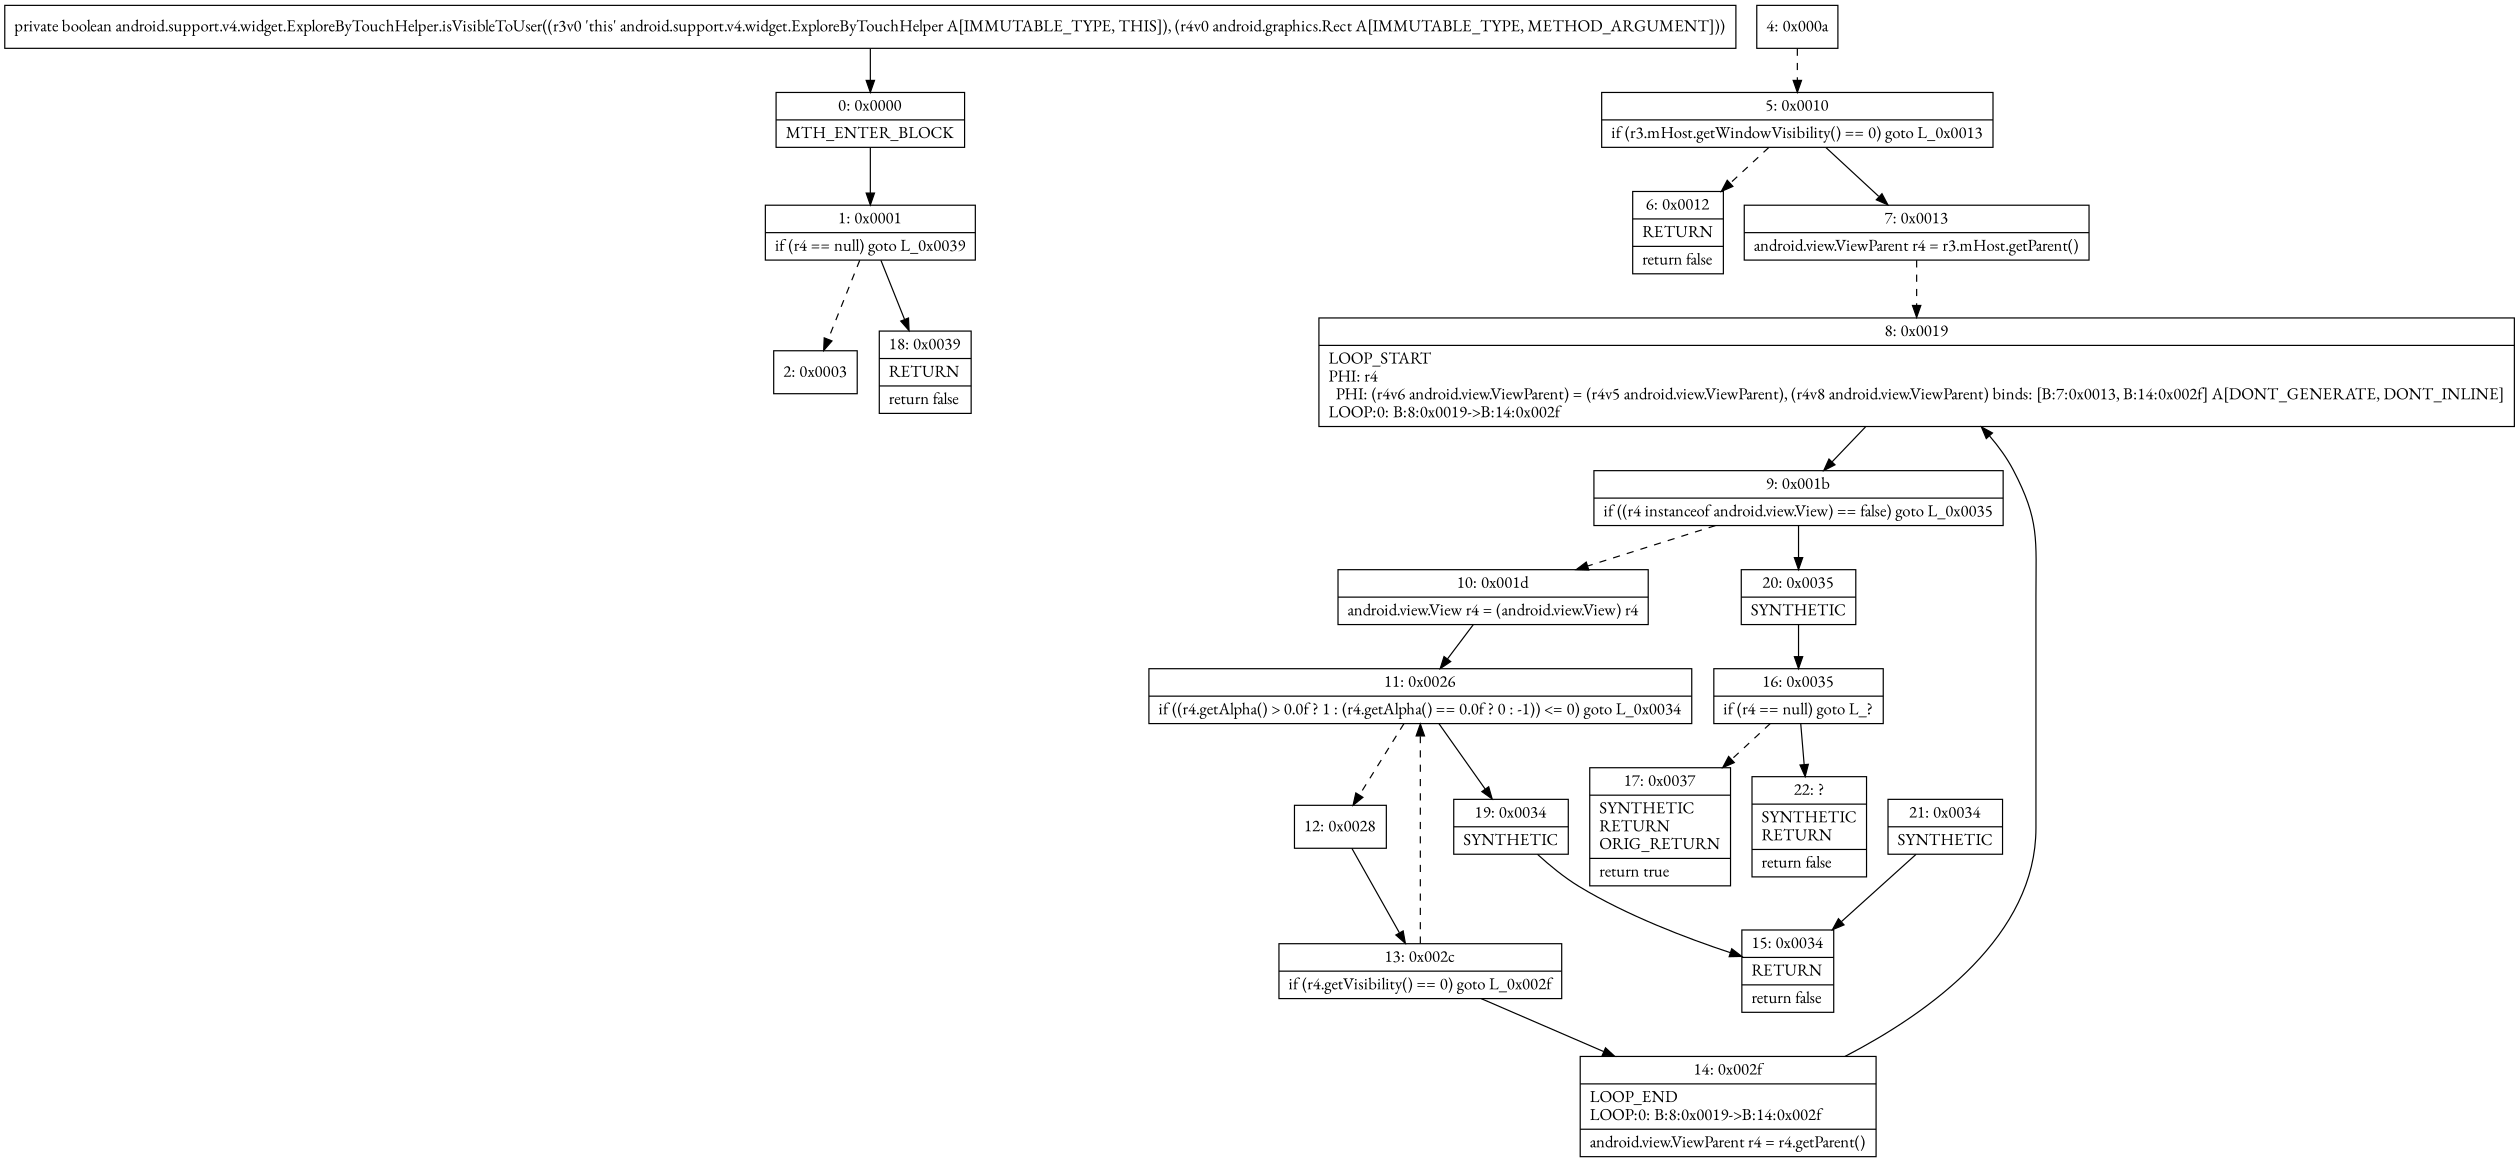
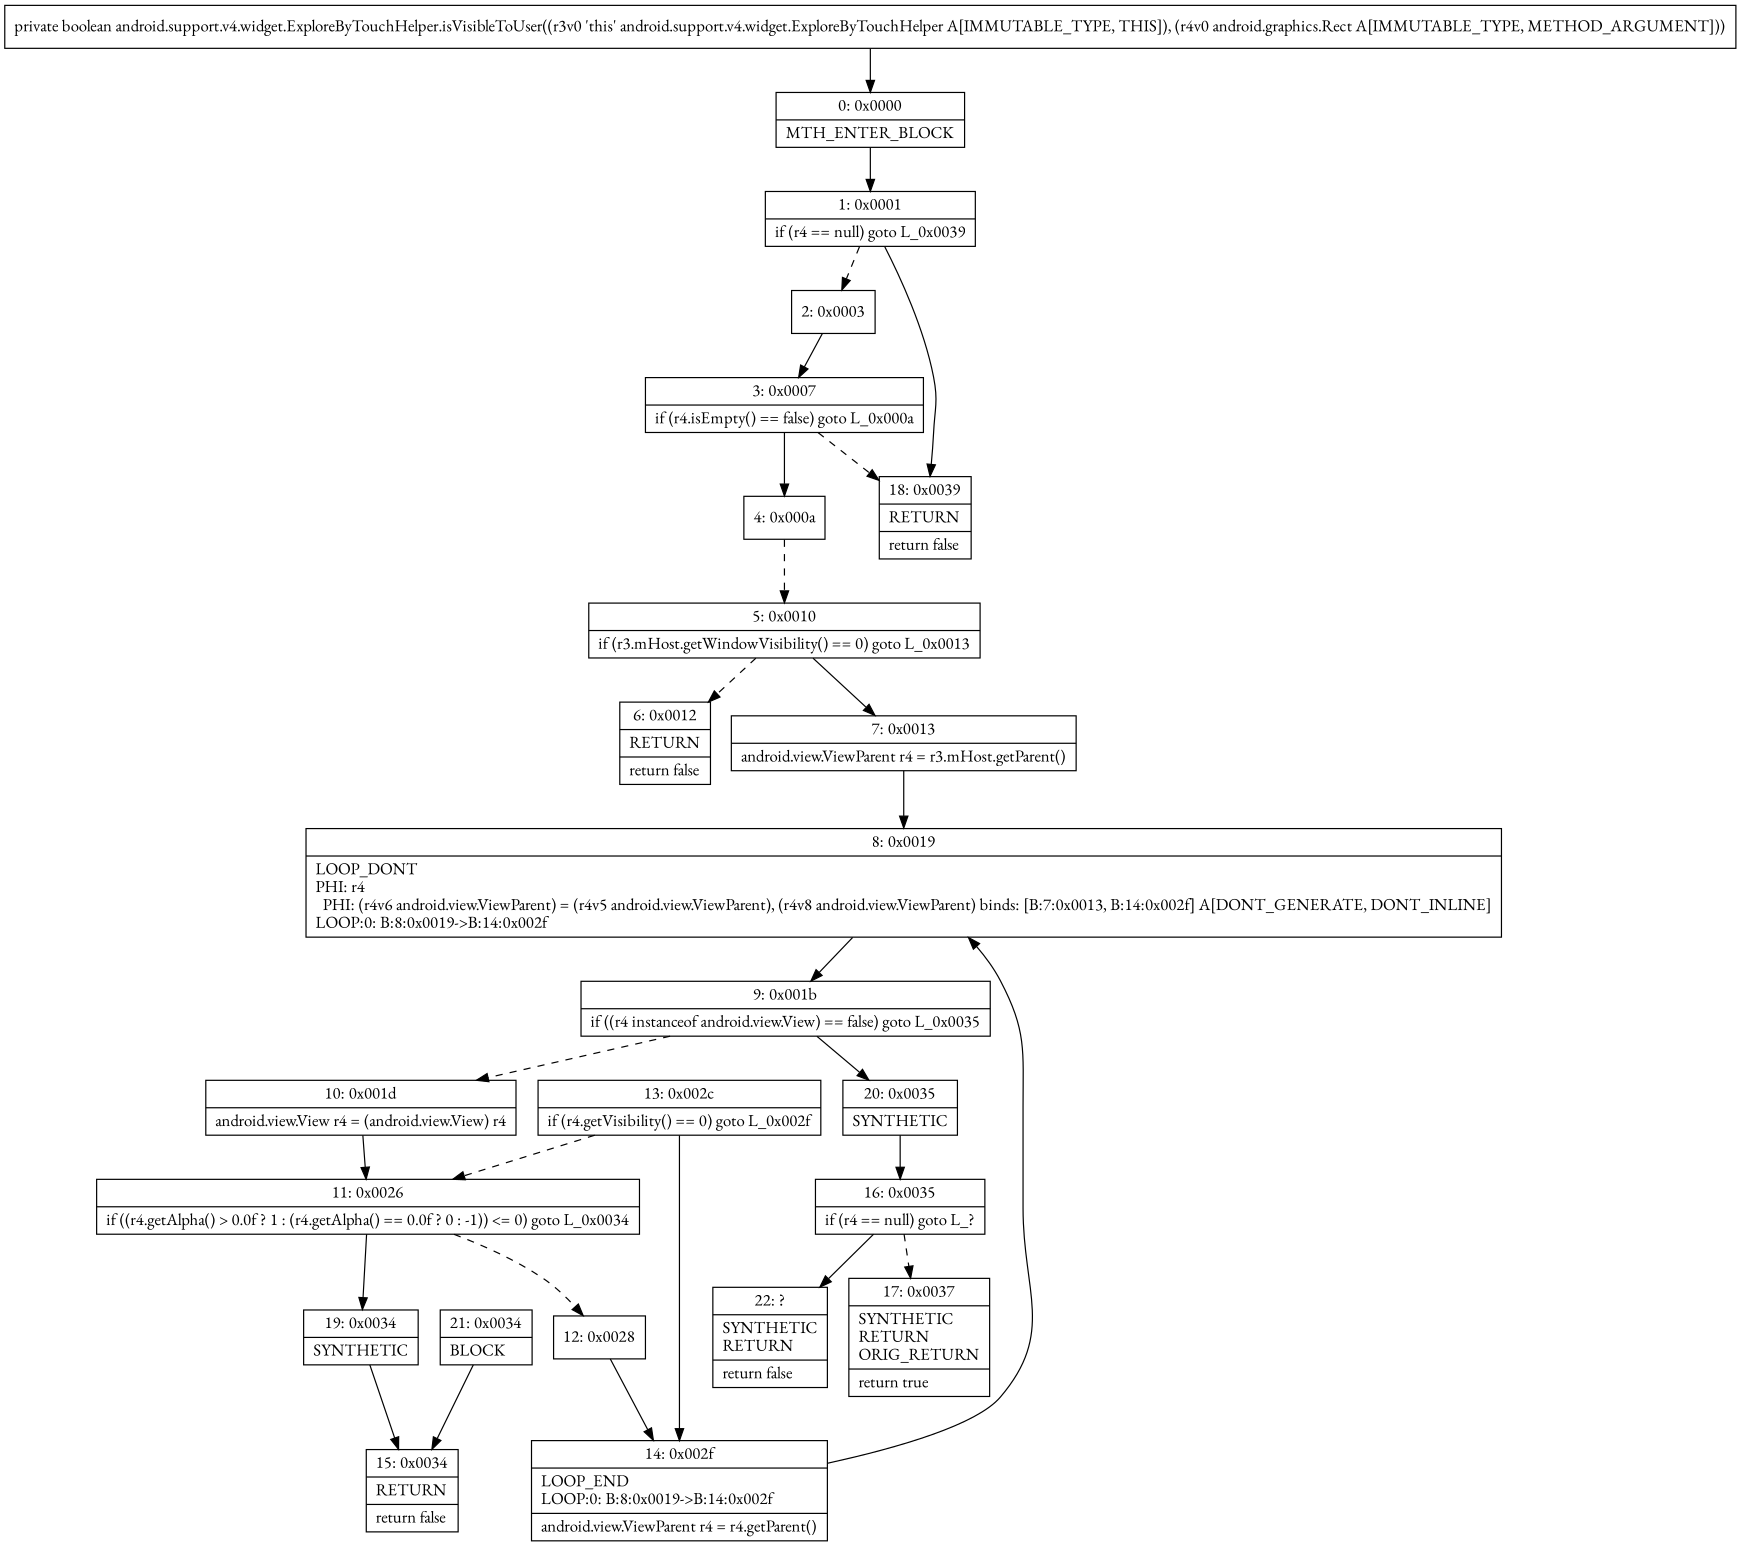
  digraph {
    fontname="EB Garamond"
    node [fontname="EB Garamond" shape=record]
    edge [fontname="EB Garamond"]
    n1 [label="{0\:\ 0x0000|MTH_ENTER_BLOCK\l}"]
    n2 [label="{1\:\ 0x0001|if (r4 == null) goto L_0x0039\l}"]
    n3 [label="{2\:\ 0x0003}"]
    n4 [label="{18\:\ 0x0039|RETURN\l|return false\l}"]
+   n5 [label="{3\:\ 0x0007|if (r4.isEmpty() == false) goto L_0x000a\l}"]
    n6 [label="{4\:\ 0x000a}"]
    n7 [label="{5\:\ 0x0010|if (r3.mHost.getWindowVisibility() == 0) goto L_0x0013\l}"]
    n8 [label="{6\:\ 0x0012|RETURN\l|return false\l}"]
    n9 [label="{7\:\ 0x0013|android.view.ViewParent r4 = r3.mHost.getParent()\l}"]
-   n10 [label="{8\:\ 0x0019|LOOP_START\lPHI: r4 \l  PHI: (r4v6 android.view.ViewParent) = (r4v5 android.view.ViewParent), (r4v8 android.view.ViewParent) binds: [B:7:0x0013, B:14:0x002f] A[DONT_GENERATE, DONT_INLINE]\lLOOP:0: B:8:0x0019\-\>B:14:0x002f\l}"]
+   n10 [label="{8\:\ 0x0019|LOOP_DONT\lPHI: r4 \l  PHI: (r4v6 android.view.ViewParent) = (r4v5 android.view.ViewParent), (r4v8 android.view.ViewParent) binds: [B:7:0x0013, B:14:0x002f] A[DONT_GENERATE, DONT_INLINE]\lLOOP:0: B:8:0x0019\-\>B:14:0x002f\l}"]
    n11 [label="{9\:\ 0x001b|if ((r4 instanceof android.view.View) == false) goto L_0x0035\l}"]
    n12 [label="{10\:\ 0x001d|android.view.View r4 = (android.view.View) r4\l}"]
    n13 [label="{20\:\ 0x0035|SYNTHETIC\l}"]
    n14 [label="{11\:\ 0x0026|if ((r4.getAlpha() \> 0.0f ? 1 : (r4.getAlpha() == 0.0f ? 0 : \-1)) \<= 0) goto L_0x0034\l}"]
    n15 [label="{16\:\ 0x0035|if (r4 == null) goto L_?\l}"]
    n16 [label="{12\:\ 0x0028}"]
    n17 [label="{19\:\ 0x0034|SYNTHETIC\l}"]
    n18 [label="{13\:\ 0x002c|if (r4.getVisibility() == 0) goto L_0x002f\l}"]
    n19 [label="{15\:\ 0x0034|RETURN\l|return false\l}"]
    n20 [label="{14\:\ 0x002f|LOOP_END\lLOOP:0: B:8:0x0019\-\>B:14:0x002f\l|android.view.ViewParent r4 = r4.getParent()\l}"]
-   n21 [label="{21\:\ 0x0034|SYNTHETIC\l}"]
+   n21 [label="{21\:\ 0x0034|BLOCK\l}"]
    n22 [label="{17\:\ 0x0037|SYNTHETIC\lRETURN\lORIG_RETURN\l|return true\l}"]
    n23 [label="{22\:\ ?|SYNTHETIC\lRETURN\l|return false\l}"]
    n24 [label="{private boolean android.support.v4.widget.ExploreByTouchHelper.isVisibleToUser((r3v0 'this' android.support.v4.widget.ExploreByTouchHelper A[IMMUTABLE_TYPE, THIS]), (r4v0 android.graphics.Rect A[IMMUTABLE_TYPE, METHOD_ARGUMENT])) }"]
    n1 -> n2
    n2 -> n3 [style=dashed]
    n2 -> n4
+   n3 -> n5
+   n5 -> n4 [style=dashed]
+   n5 -> n6
    n6 -> n7 [style=dashed]
    n7 -> n8 [style=dashed]
    n7 -> n9
-   n9 -> n10 [style=dashed]
+   n9 -> n10
    n10 -> n11
    n11 -> n12 [style=dashed]
    n11 -> n13
    n12 -> n14
    n13 -> n15
    n14 -> n16 [style=dashed]
    n14 -> n17
    n15 -> n22 [style=dashed]
    n15 -> n23
-   n16 -> n18
+   n16 -> n20
    n17 -> n19
    n18 -> n14 [style=dashed]
    n18 -> n20
    n20 -> n10
    n21 -> n19
    n24 -> n1
  }
